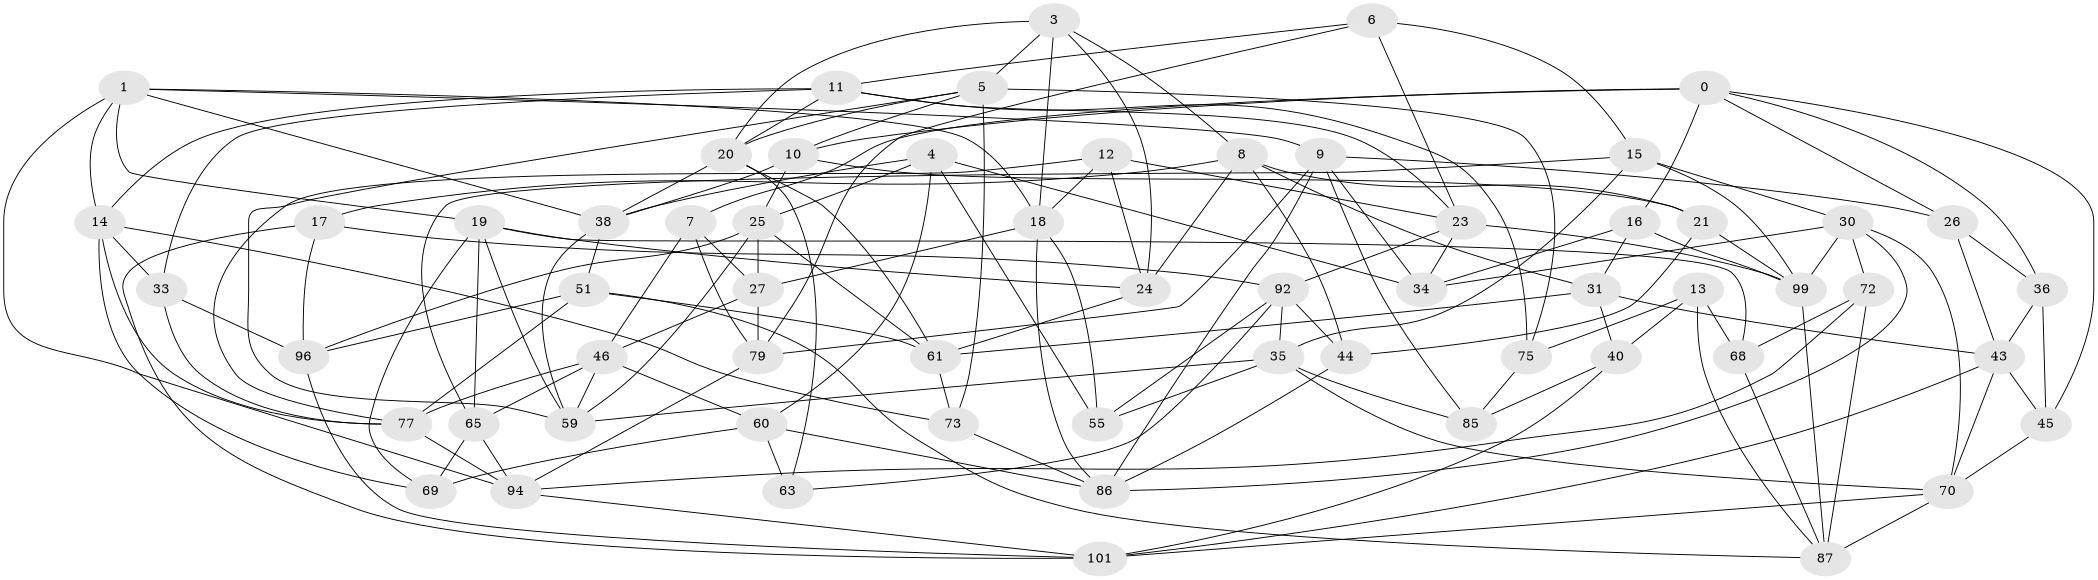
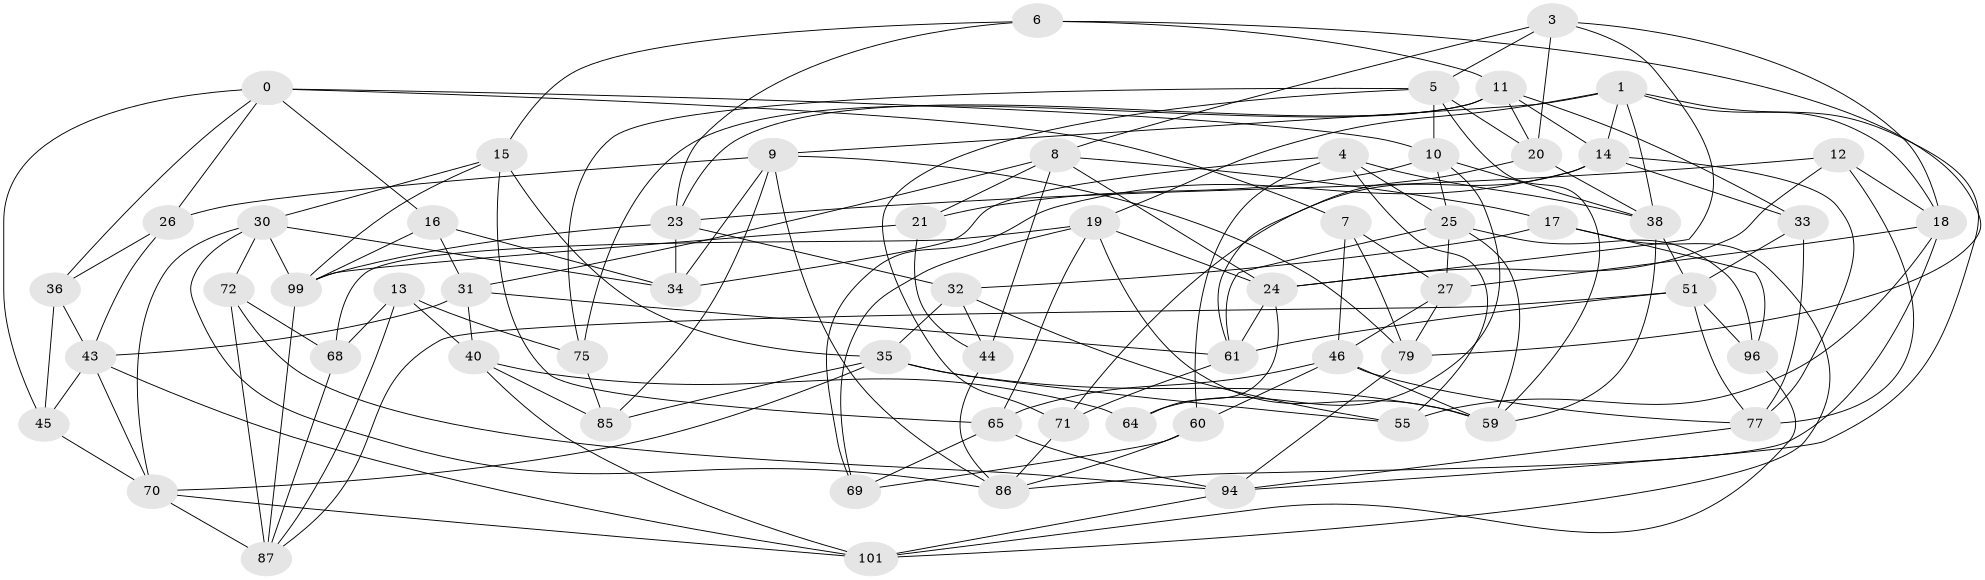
  graph {
    node [color=gray90 style=filled]
    1 [super="+50"]
    9 [super="+92"]
    14 [super="+56"]
    18 [super="+66"]
    19 [super="+80"]
    38 [super="+48"]
    94 [super="+99"]
    26
    34 [super="+83"]
    79 [super="+100"]
    85
    86 [super="+93"]
-   73
+   73 [label=71]
    33
    77 [super="+98"]
    69
    55
    27 [super="+37"]
    24 [super="+53"]
    59 [super="+81"]
    68
    65 [super="+91"]
    51 [super="+84"]
    101 [super="+102"]
    n25 [label=0 super="+90"]
    7
    10 [super="+78"]
    16
    36
    45
    46 [super="+49"]
    25 [super="+62"]
    21
+   64
    31 [super="+54"]
    n36 [label=99 super="+103"]
    43 [super="+58"]
    70 [super="+97"]
    3 [super="+28"]
    5 [super="+22"]
    8 [super="+57"]
    20 [super="+76"]
    75
    17
    44
    61 [super="+74"]
-   63
    4 [super="+82"]
    60 [super="+67"]
    96
    6 [super="+29"]
    11 [super="+47"]
    15 [super="+88"]
    23 [super="+95"]
    30 [super="+71"]
    35 [super="+72"]
-   32 [super="+41" label=92]
+   32 [super="+41"]
    40 [super="+52"]
    12
    13
    87 [super="+104"]
    n62 [label=72]
    1 -- 9
    1 -- 14
    1 -- 18
    1 -- 19
    1 -- 38
    1 -- 94
    9 -- 26
    9 -- 34
    9 -- 79
    9 -- 85
    9 -- 86
    14 -- 73
    14 -- 33
    14 -- 77
    14 -- 69
    18 -- 86
    18 -- 55
    18 -- 27
    19 -- 69
    19 -- 24
    19 -- 59
    19 -- 68
    19 -- 65
    38 -- 59
    38 -- 51
    94 -- 101
    26 -- 36
    26 -- 43
    79 -- 94
    73 -- 86
    33 -- 77
-   33 -- 96
+   33 -- 51
    77 -- 94
    27 -- 79 [weight=2]
    27 -- 46
+   24 -- 64
    24 -- 61
    68 -- 87
    65 -- 94
    65 -- 69
    51 -- 77
    51 -- 61
    51 -- 96
    51 -- 87
    n25 -- 26
    n25 -- 7
    n25 -- 10
    n25 -- 16
    n25 -- 36
    n25 -- 45
    7 -- 79
    7 -- 27
    7 -- 46
    10 -- 38
    10 -- 25
    10 -- 21
+   10 -- 64
    16 -- 34
    16 -- 31
    16 -- n36
    36 -- 45
    36 -- 43
    45 -- 70
    46 -- 77
    46 -- 59
    46 -- 65
    46 -- 60
    25 -- 27
    25 -- 59
    25 -- 61
    25 -- 96
    21 -- n36
    21 -- 44
    31 -- 43
    31 -- 61
    31 -- 40
    n36 -- 87
    43 -- 101
    43 -- 45
    43 -- 70
    70 -- 101
    70 -- 87
    3 -- 18
    3 -- 24
    3 -- 5
    3 -- 8
    3 -- 20
    5 -- 73
    5 -- 59
    5 -- 10
    5 -- 20
    5 -- 75
    8 -- 24
    8 -- 21
    8 -- 31
    8 -- 17
    8 -- 44
    20 -- 38
    20 -- 61
-   20 -- 63
    75 -- 85
    17 -- 101
    17 -- 96
    17 -- 32
    44 -- 86
    61 -- 73
    4 -- 38
    4 -- 34 [weight=2]
    4 -- 55
    4 -- 25
    4 -- 60
    60 -- 86
    60 -- 69
-   60 -- 63 [weight=2]
    96 -- 101
    6 -- 79
    6 -- 11
    6 -- 15
    6 -- 23
    11 -- 14
    11 -- 33
    11 -- 20
    11 -- 75
    11 -- 23
    15 -- 65 [weight=2]
    15 -- n36
    15 -- 30
    15 -- 35
    23 -- 34
    23 -- n36
    23 -- 32
    30 -- 34
    30 -- 86
    30 -- n36
    30 -- 70
    30 -- n62
    35 -- 85
    35 -- 55
    35 -- 59
    35 -- 70
    32 -- 55
    32 -- 44
-   32 -- 63
    32 -- 35
    40 -- 85
    40 -- 101
+   40 -- 64 [weight=2]
    12 -- 18
    12 -- 77
    12 -- 24
    12 -- 23
    13 -- 68
    13 -- 75
    13 -- 40
    13 -- 87
    n62 -- 94
    n62 -- 68
    n62 -- 87
  }
